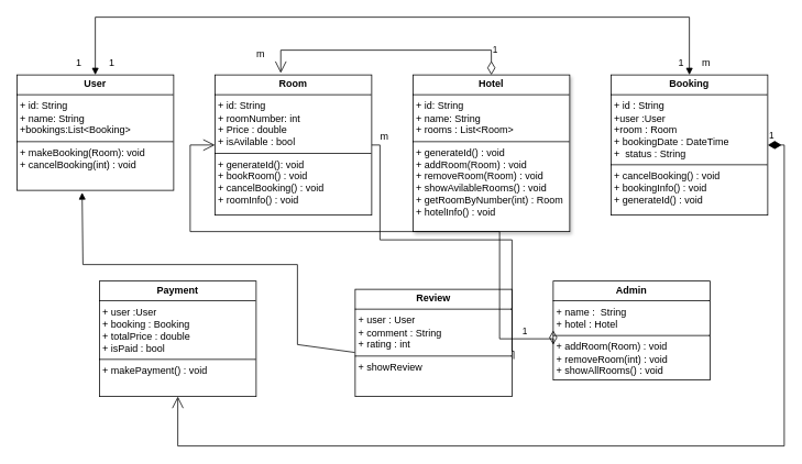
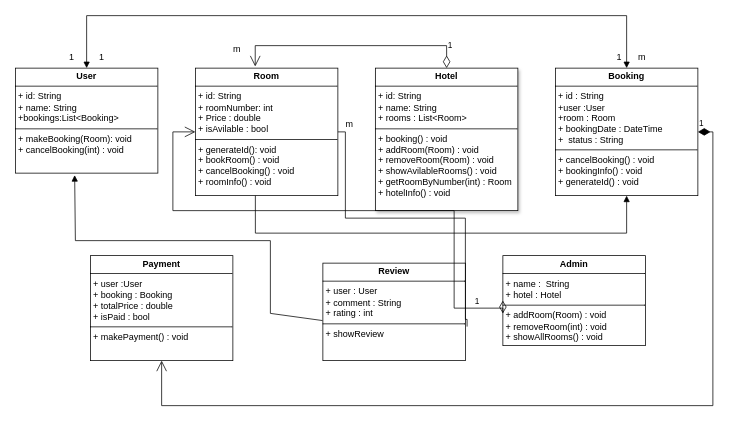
  <mxCell id="0" />
  <mxCell id="1" parent="0" />
  <mxCell id="2" value="&lt;p style=&quot;margin:0px;margin-top:4px;text-align:center;&quot;&gt;&lt;b&gt;Payment&lt;/b&gt;&lt;/p&gt;&lt;hr size=&quot;1&quot; style=&quot;border-style:solid;&quot;&gt;&lt;p style=&quot;margin:0px;margin-left:4px;&quot;&gt;+ user :User&lt;br&gt;&lt;/p&gt;&lt;p style=&quot;margin:0px;margin-left:4px;&quot;&gt;+ booking : Booking&lt;/p&gt;&lt;p style=&quot;margin:0px;margin-left:4px;&quot;&gt;+ totalPrice : double&lt;/p&gt;&lt;p style=&quot;margin:0px;margin-left:4px;&quot;&gt;+ isPaid : bool&lt;/p&gt;&lt;hr size=&quot;1&quot; style=&quot;border-style:solid;&quot;&gt;&lt;p style=&quot;margin:0px;margin-left:4px;&quot;&gt;+ makePayment() : void&amp;nbsp;&lt;br&gt;&lt;/p&gt;" style="verticalAlign=top;align=left;overflow=fill;html=1;whiteSpace=wrap;fillColor=light-dark(#FFFFFF,#000000);" parent="1" vertex="1"><mxGeometry x="120" y="340" width="190" height="140" as="geometry" /></mxCell>
  <mxCell id="3" value="&lt;p style=&quot;margin:0px;margin-top:4px;text-align:center;&quot;&gt;&lt;b&gt;Review&lt;/b&gt;&lt;/p&gt;&lt;hr size=&quot;1&quot; style=&quot;border-style:solid;&quot;&gt;&lt;p style=&quot;margin:0px;margin-left:4px;&quot;&gt;+ user : User&lt;/p&gt;&lt;p style=&quot;margin:0px;margin-left:4px;&quot;&gt;+ comment : String&lt;br&gt;+ rating : int&lt;/p&gt;&lt;hr size=&quot;1&quot; style=&quot;border-style:solid;&quot;&gt;&lt;p style=&quot;margin:0px;margin-left:4px;&quot;&gt;+ showReview&lt;br&gt;&lt;/p&gt;" style="verticalAlign=top;align=left;overflow=fill;html=1;whiteSpace=wrap;fillColor=light-dark(#FFFFFF,#000000);" parent="1" vertex="1"><mxGeometry x="430" y="350" width="190" height="130" as="geometry" /></mxCell>
  <mxCell id="4" value="&lt;p style=&quot;margin:0px;margin-top:4px;text-align:center;&quot;&gt;&lt;b&gt;Admin&lt;/b&gt;&lt;/p&gt;&lt;hr size=&quot;1&quot; style=&quot;border-style:solid;&quot;&gt;&lt;p style=&quot;margin:0px;margin-left:4px;&quot;&gt;+ name :&amp;nbsp; String&lt;/p&gt;&lt;p style=&quot;margin:0px;margin-left:4px;&quot;&gt;+ hotel : Hotel&lt;/p&gt;&lt;hr size=&quot;1&quot; style=&quot;border-style:solid;&quot;&gt;&lt;p style=&quot;margin:0px;margin-left:4px;&quot;&gt;+ addRoom(Room) : void&lt;br&gt;&lt;/p&gt;&lt;p style=&quot;margin:0px;margin-left:4px;&quot;&gt;+ removeRoom(int) : void&lt;/p&gt;&lt;p style=&quot;margin:0px;margin-left:4px;&quot;&gt;+ showAllRooms() : void&lt;/p&gt;" style="verticalAlign=top;align=left;overflow=fill;html=1;whiteSpace=wrap;fillColor=light-dark(#FFFFFF,#000000);" parent="1" vertex="1"><mxGeometry x="670" y="340" width="190" height="120" as="geometry" /></mxCell>
  <mxCell id="5" value="&lt;p style=&quot;margin:0px;margin-top:4px;text-align:center;&quot;&gt;&lt;b&gt;Booking&lt;/b&gt;&lt;/p&gt;&lt;hr size=&quot;1&quot; style=&quot;border-style:solid;&quot;&gt;&lt;p style=&quot;margin:0px;margin-left:4px;&quot;&gt;+ id : String&lt;/p&gt;&lt;p style=&quot;margin:0px;margin-left:4px;&quot;&gt;+user :User&lt;/p&gt;&lt;p style=&quot;margin:0px;margin-left:4px;&quot;&gt;+room : Room&amp;nbsp;&lt;/p&gt;&lt;p style=&quot;margin:0px;margin-left:4px;&quot;&gt;+ bookingDate : DateTime&lt;br&gt;+&amp;nbsp; status : String&lt;/p&gt;&lt;hr size=&quot;1&quot; style=&quot;border-style:solid;&quot;&gt;&lt;p style=&quot;margin:0px;margin-left:4px;&quot;&gt;+ cancelBooking() : void&lt;br&gt;&lt;/p&gt;&lt;p style=&quot;margin:0px;margin-left:4px;&quot;&gt;+ bookingInfo() : void&lt;/p&gt;&lt;p style=&quot;margin:0px;margin-left:4px;&quot;&gt;+ generateId() : void&lt;/p&gt;" style="verticalAlign=top;align=left;overflow=fill;html=1;whiteSpace=wrap;fillColor=light-dark(#FFFFFF,#000000);" parent="1" vertex="1"><mxGeometry x="740" y="90" width="190" height="170" as="geometry" /></mxCell>
- <mxCell id="6" value="&lt;p style=&quot;margin:0px;margin-top:4px;text-align:center;&quot;&gt;&lt;b&gt;Hotel&lt;/b&gt;&lt;/p&gt;&lt;hr size=&quot;1&quot; style=&quot;border-style:solid;&quot;&gt;&lt;p style=&quot;margin:0px;margin-left:4px;&quot;&gt;+ id: String&lt;br&gt;+ name: String&lt;/p&gt;&lt;p style=&quot;margin:0px;margin-left:4px;&quot;&gt;+ rooms : List&amp;lt;Room&amp;gt;&lt;/p&gt;&lt;hr size=&quot;1&quot; style=&quot;border-style:solid;&quot;&gt;&lt;p style=&quot;margin:0px;margin-left:4px;&quot;&gt;&lt;span style=&quot;background-color: transparent; color: light-dark(rgb(0, 0, 0), rgb(255, 255, 255));&quot;&gt;+ generateId() : void&lt;/span&gt;&lt;/p&gt;&lt;p style=&quot;margin:0px;margin-left:4px;&quot;&gt;+ addRoom(Room) : void&amp;nbsp;&lt;/p&gt;&lt;p style=&quot;margin:0px;margin-left:4px;&quot;&gt;+ removeRoom(Room) : void&lt;/p&gt;&lt;p style=&quot;margin:0px;margin-left:4px;&quot;&gt;+ showAvilableRooms() : void&lt;/p&gt;&lt;p style=&quot;margin:0px;margin-left:4px;&quot;&gt;+ getRoomByNumber(int) : Room&lt;/p&gt;&lt;p style=&quot;margin:0px;margin-left:4px;&quot;&gt;+ hotelInfo() : void&lt;/p&gt;&lt;p style=&quot;margin:0px;margin-left:4px;&quot;&gt;&lt;br&gt;&lt;/p&gt;&lt;p style=&quot;margin:0px;margin-left:4px;&quot;&gt;&lt;br&gt;&lt;/p&gt;" style="verticalAlign=top;align=left;overflow=fill;html=1;whiteSpace=wrap;shadow=1;fillColor=light-dark(#FFFFFF,#000000);" parent="1" vertex="1"><mxGeometry x="500" y="90" width="190" height="190" as="geometry" /></mxCell>
+ <mxCell id="6" value="&lt;p style=&quot;margin:0px;margin-top:4px;text-align:center;&quot;&gt;&lt;b&gt;Hotel&lt;/b&gt;&lt;/p&gt;&lt;hr size=&quot;1&quot; style=&quot;border-style:solid;&quot;&gt;&lt;p style=&quot;margin:0px;margin-left:4px;&quot;&gt;+ id: String&lt;br&gt;+ name: String&lt;/p&gt;&lt;p style=&quot;margin:0px;margin-left:4px;&quot;&gt;+ rooms : List&amp;lt;Room&amp;gt;&lt;/p&gt;&lt;hr size=&quot;1&quot; style=&quot;border-style:solid;&quot;&gt;&lt;p style=&quot;margin:0px;margin-left:4px;&quot;&gt;&lt;span style=&quot;background-color: transparent; color: light-dark(rgb(0, 0, 0), rgb(255, 255, 255));&quot;&gt;+ booking() : void&lt;/span&gt;&lt;/p&gt;&lt;p style=&quot;margin:0px;margin-left:4px;&quot;&gt;+ addRoom(Room) : void&amp;nbsp;&lt;/p&gt;&lt;p style=&quot;margin:0px;margin-left:4px;&quot;&gt;+ removeRoom(Room) : void&lt;/p&gt;&lt;p style=&quot;margin:0px;margin-left:4px;&quot;&gt;+ showAvilableRooms() : void&lt;/p&gt;&lt;p style=&quot;margin:0px;margin-left:4px;&quot;&gt;+ getRoomByNumber(int) : Room&lt;/p&gt;&lt;p style=&quot;margin:0px;margin-left:4px;&quot;&gt;+ hotelInfo() : void&lt;/p&gt;&lt;p style=&quot;margin:0px;margin-left:4px;&quot;&gt;&lt;br&gt;&lt;/p&gt;&lt;p style=&quot;margin:0px;margin-left:4px;&quot;&gt;&lt;br&gt;&lt;/p&gt;" style="verticalAlign=top;align=left;overflow=fill;html=1;whiteSpace=wrap;shadow=1;fillColor=light-dark(#FFFFFF,#000000);" parent="1" vertex="1"><mxGeometry x="500" y="90" width="190" height="190" as="geometry" /></mxCell>
  <mxCell id="7" value="&lt;p style=&quot;margin:0px;margin-top:4px;text-align:center;&quot;&gt;&lt;b&gt;User&lt;/b&gt;&lt;/p&gt;&lt;hr size=&quot;1&quot; style=&quot;border-style:solid;&quot;&gt;&lt;p style=&quot;margin:0px;margin-left:4px;&quot;&gt;+ id: String&lt;br&gt;+ name: String&lt;/p&gt;&lt;p style=&quot;margin:0px;margin-left:4px;&quot;&gt;+bookings:List&amp;lt;Booking&amp;gt;&lt;/p&gt;&lt;hr size=&quot;1&quot; style=&quot;border-style:solid;&quot;&gt;&lt;p style=&quot;margin:0px;margin-left:4px;&quot;&gt;+ makeBooking(Room): void&lt;br&gt;+ cancelBooking(int) : void&lt;/p&gt;" style="verticalAlign=top;align=left;overflow=fill;html=1;whiteSpace=wrap;fillColor=light-dark(#FFFFFF,#000000);" parent="1" vertex="1"><mxGeometry x="20" y="90" width="190" height="140" as="geometry" /></mxCell>
  <mxCell id="8" value="&lt;p style=&quot;margin:0px;margin-top:4px;text-align:center;&quot;&gt;&lt;b&gt;Room&lt;/b&gt;&lt;/p&gt;&lt;hr size=&quot;1&quot; style=&quot;border-style:solid;&quot;&gt;&lt;p style=&quot;margin:0px;margin-left:4px;&quot;&gt;+ id: String&lt;br&gt;+ roomNumber: int&lt;/p&gt;&lt;p style=&quot;margin:0px;margin-left:4px;&quot;&gt;+ Price : double&lt;/p&gt;&lt;p style=&quot;margin:0px;margin-left:4px;&quot;&gt;+ isAvilable : bool&lt;/p&gt;&lt;hr size=&quot;1&quot; style=&quot;border-style:solid;&quot;&gt;&lt;p style=&quot;margin:0px;margin-left:4px;&quot;&gt;&lt;span style=&quot;background-color: transparent; color: light-dark(rgb(0, 0, 0), rgb(255, 255, 255));&quot;&gt;+ generateId(): void&lt;/span&gt;&lt;/p&gt;&lt;p style=&quot;margin:0px;margin-left:4px;&quot;&gt;&lt;span style=&quot;background-color: transparent; color: light-dark(rgb(0, 0, 0), rgb(255, 255, 255));&quot;&gt;+ bookRoom() : void&lt;/span&gt;&lt;/p&gt;&lt;p style=&quot;margin:0px;margin-left:4px;&quot;&gt;&lt;span style=&quot;background-color: transparent; color: light-dark(rgb(0, 0, 0), rgb(255, 255, 255));&quot;&gt;+ cancelBooking() : void&lt;/span&gt;&lt;/p&gt;&lt;p style=&quot;margin:0px;margin-left:4px;&quot;&gt;&lt;span style=&quot;background-color: transparent; color: light-dark(rgb(0, 0, 0), rgb(255, 255, 255));&quot;&gt;+ roomInfo() : void&lt;/span&gt;&lt;/p&gt;" style="verticalAlign=top;align=left;overflow=fill;html=1;whiteSpace=wrap;fillColor=light-dark(#FFFFFF,#000000);" parent="1" vertex="1"><mxGeometry x="260" y="90" width="190" height="170" as="geometry" /></mxCell>
  <mxCell id="9" value="" style="endArrow=block;startArrow=block;endFill=1;startFill=1;html=1;rounded=0;exitX=0.5;exitY=0;exitDx=0;exitDy=0;entryX=0.5;entryY=0;entryDx=0;entryDy=0;" edge="1" parent="1" source="7" target="5"><mxGeometry width="160" relative="1" as="geometry"><mxPoint x="100" y="30" as="sourcePoint" /><mxPoint x="840" y="20" as="targetPoint" /><Array as="points"><mxPoint x="115" y="20" /><mxPoint x="835" y="20" /></Array></mxGeometry></mxCell>
  <mxCell id="10" value="1" style="endArrow=open;html=1;endSize=12;startArrow=diamondThin;startSize=14;startFill=0;edgeStyle=orthogonalEdgeStyle;align=left;verticalAlign=bottom;rounded=0;exitX=0.5;exitY=0;exitDx=0;exitDy=0;entryX=0.42;entryY=-0.013;entryDx=0;entryDy=0;entryPerimeter=0;" edge="1" parent="1" source="6" target="8"><mxGeometry x="-0.862" relative="1" as="geometry"><mxPoint x="590" y="80" as="sourcePoint" /><mxPoint x="340" y="80" as="targetPoint" /><Array as="points"><mxPoint x="595" y="60" /><mxPoint x="340" y="60" /></Array><mxPoint as="offset" /></mxGeometry></mxCell>
+ <mxCell id="11" value="" style="html=1;verticalAlign=bottom;endArrow=block;curved=0;rounded=0;entryX=0.5;entryY=1;entryDx=0;entryDy=0;exitX=0.421;exitY=1;exitDx=0;exitDy=0;exitPerimeter=0;" edge="1" parent="1" source="8" target="5"><mxGeometry width="80" relative="1" as="geometry"><mxPoint x="340" y="310" as="sourcePoint" /><mxPoint x="840" y="310" as="targetPoint" /><Array as="points"><mxPoint x="340" y="310" /><mxPoint x="835" y="310" /></Array></mxGeometry></mxCell>
  <mxCell id="12" value="1" style="endArrow=open;html=1;endSize=12;startArrow=diamondThin;startSize=14;startFill=1;edgeStyle=orthogonalEdgeStyle;align=left;verticalAlign=bottom;rounded=0;exitX=1;exitY=0.5;exitDx=0;exitDy=0;" edge="1" parent="1" source="5" target="2"><mxGeometry x="-1" y="3" relative="1" as="geometry"><mxPoint x="950" y="170" as="sourcePoint" /><mxPoint x="570" y="220" as="targetPoint" /><Array as="points"><mxPoint x="950" y="175" /><mxPoint x="950" y="540" /><mxPoint x="215" y="540" /></Array></mxGeometry></mxCell>
  <mxCell id="13" value="" style="html=1;verticalAlign=bottom;endArrow=block;curved=0;rounded=0;exitX=-0.003;exitY=0.589;exitDx=0;exitDy=0;exitPerimeter=0;entryX=0.416;entryY=1.019;entryDx=0;entryDy=0;entryPerimeter=0;" edge="1" parent="1" source="3" target="7"><mxGeometry width="80" relative="1" as="geometry"><mxPoint x="460" y="260" as="sourcePoint" /><mxPoint x="540" y="260" as="targetPoint" /><Array as="points"><mxPoint x="360" y="417" /><mxPoint x="360" y="320" /><mxPoint x="100" y="320" /></Array></mxGeometry></mxCell>
  <mxCell id="14" value="" style="endArrow=none;html=1;edgeStyle=orthogonalEdgeStyle;rounded=0;exitX=1.012;exitY=0.651;exitDx=0;exitDy=0;exitPerimeter=0;entryX=1;entryY=0.5;entryDx=0;entryDy=0;" edge="1" parent="1" source="3" target="8"><mxGeometry relative="1" as="geometry"><mxPoint x="610" y="410" as="sourcePoint" /><mxPoint x="460" y="170" as="targetPoint" /><Array as="points"><mxPoint x="620" y="425" /><mxPoint x="620" y="290" /><mxPoint x="460" y="290" /><mxPoint x="460" y="175" /></Array></mxGeometry></mxCell>
  <mxCell id="15" value="1" style="endArrow=open;html=1;endSize=12;startArrow=diamondThin;startSize=14;startFill=0;edgeStyle=orthogonalEdgeStyle;align=left;verticalAlign=bottom;rounded=0;exitX=0;exitY=0.5;exitDx=0;exitDy=0;" edge="1" parent="1" source="4" target="8"><mxGeometry x="-0.862" relative="1" as="geometry"><mxPoint x="600" y="100" as="sourcePoint" /><mxPoint x="400" y="270" as="targetPoint" /><Array as="points"><mxPoint x="605" y="410" /><mxPoint x="605" y="280" /><mxPoint x="230" y="280" /><mxPoint x="230" y="175" /></Array><mxPoint as="offset" /></mxGeometry></mxCell>
  <mxCell id="16" value="m" style="text;html=1;align=center;verticalAlign=middle;resizable=0;points=[];autosize=1;strokeColor=none;fillColor=none;" vertex="1" parent="1"><mxGeometry x="300" y="50" width="30" height="30" as="geometry" /></mxCell>
  <mxCell id="17" value="m" style="text;html=1;align=center;verticalAlign=middle;resizable=0;points=[];autosize=1;strokeColor=none;fillColor=none;" vertex="1" parent="1"><mxGeometry x="840" y="60" width="30" height="30" as="geometry" /></mxCell>
  <mxCell id="18" value="1" style="text;html=1;align=center;verticalAlign=middle;resizable=0;points=[];autosize=1;strokeColor=none;fillColor=none;" vertex="1" parent="1"><mxGeometry x="80" y="60" width="30" height="30" as="geometry" /></mxCell>
  <mxCell id="19" value="1" style="text;html=1;align=center;verticalAlign=middle;resizable=0;points=[];autosize=1;strokeColor=none;fillColor=none;" vertex="1" parent="1"><mxGeometry x="810" y="60" width="30" height="30" as="geometry" /></mxCell>
  <mxCell id="20" value="1" style="text;html=1;align=center;verticalAlign=middle;resizable=0;points=[];autosize=1;strokeColor=none;fillColor=none;" vertex="1" parent="1"><mxGeometry x="120" y="60" width="30" height="30" as="geometry" /></mxCell>
  <mxCell id="21" value="m" style="text;html=1;align=center;verticalAlign=middle;resizable=0;points=[];autosize=1;strokeColor=none;fillColor=none;" vertex="1" parent="1"><mxGeometry x="450" y="150" width="30" height="30" as="geometry" /></mxCell>
